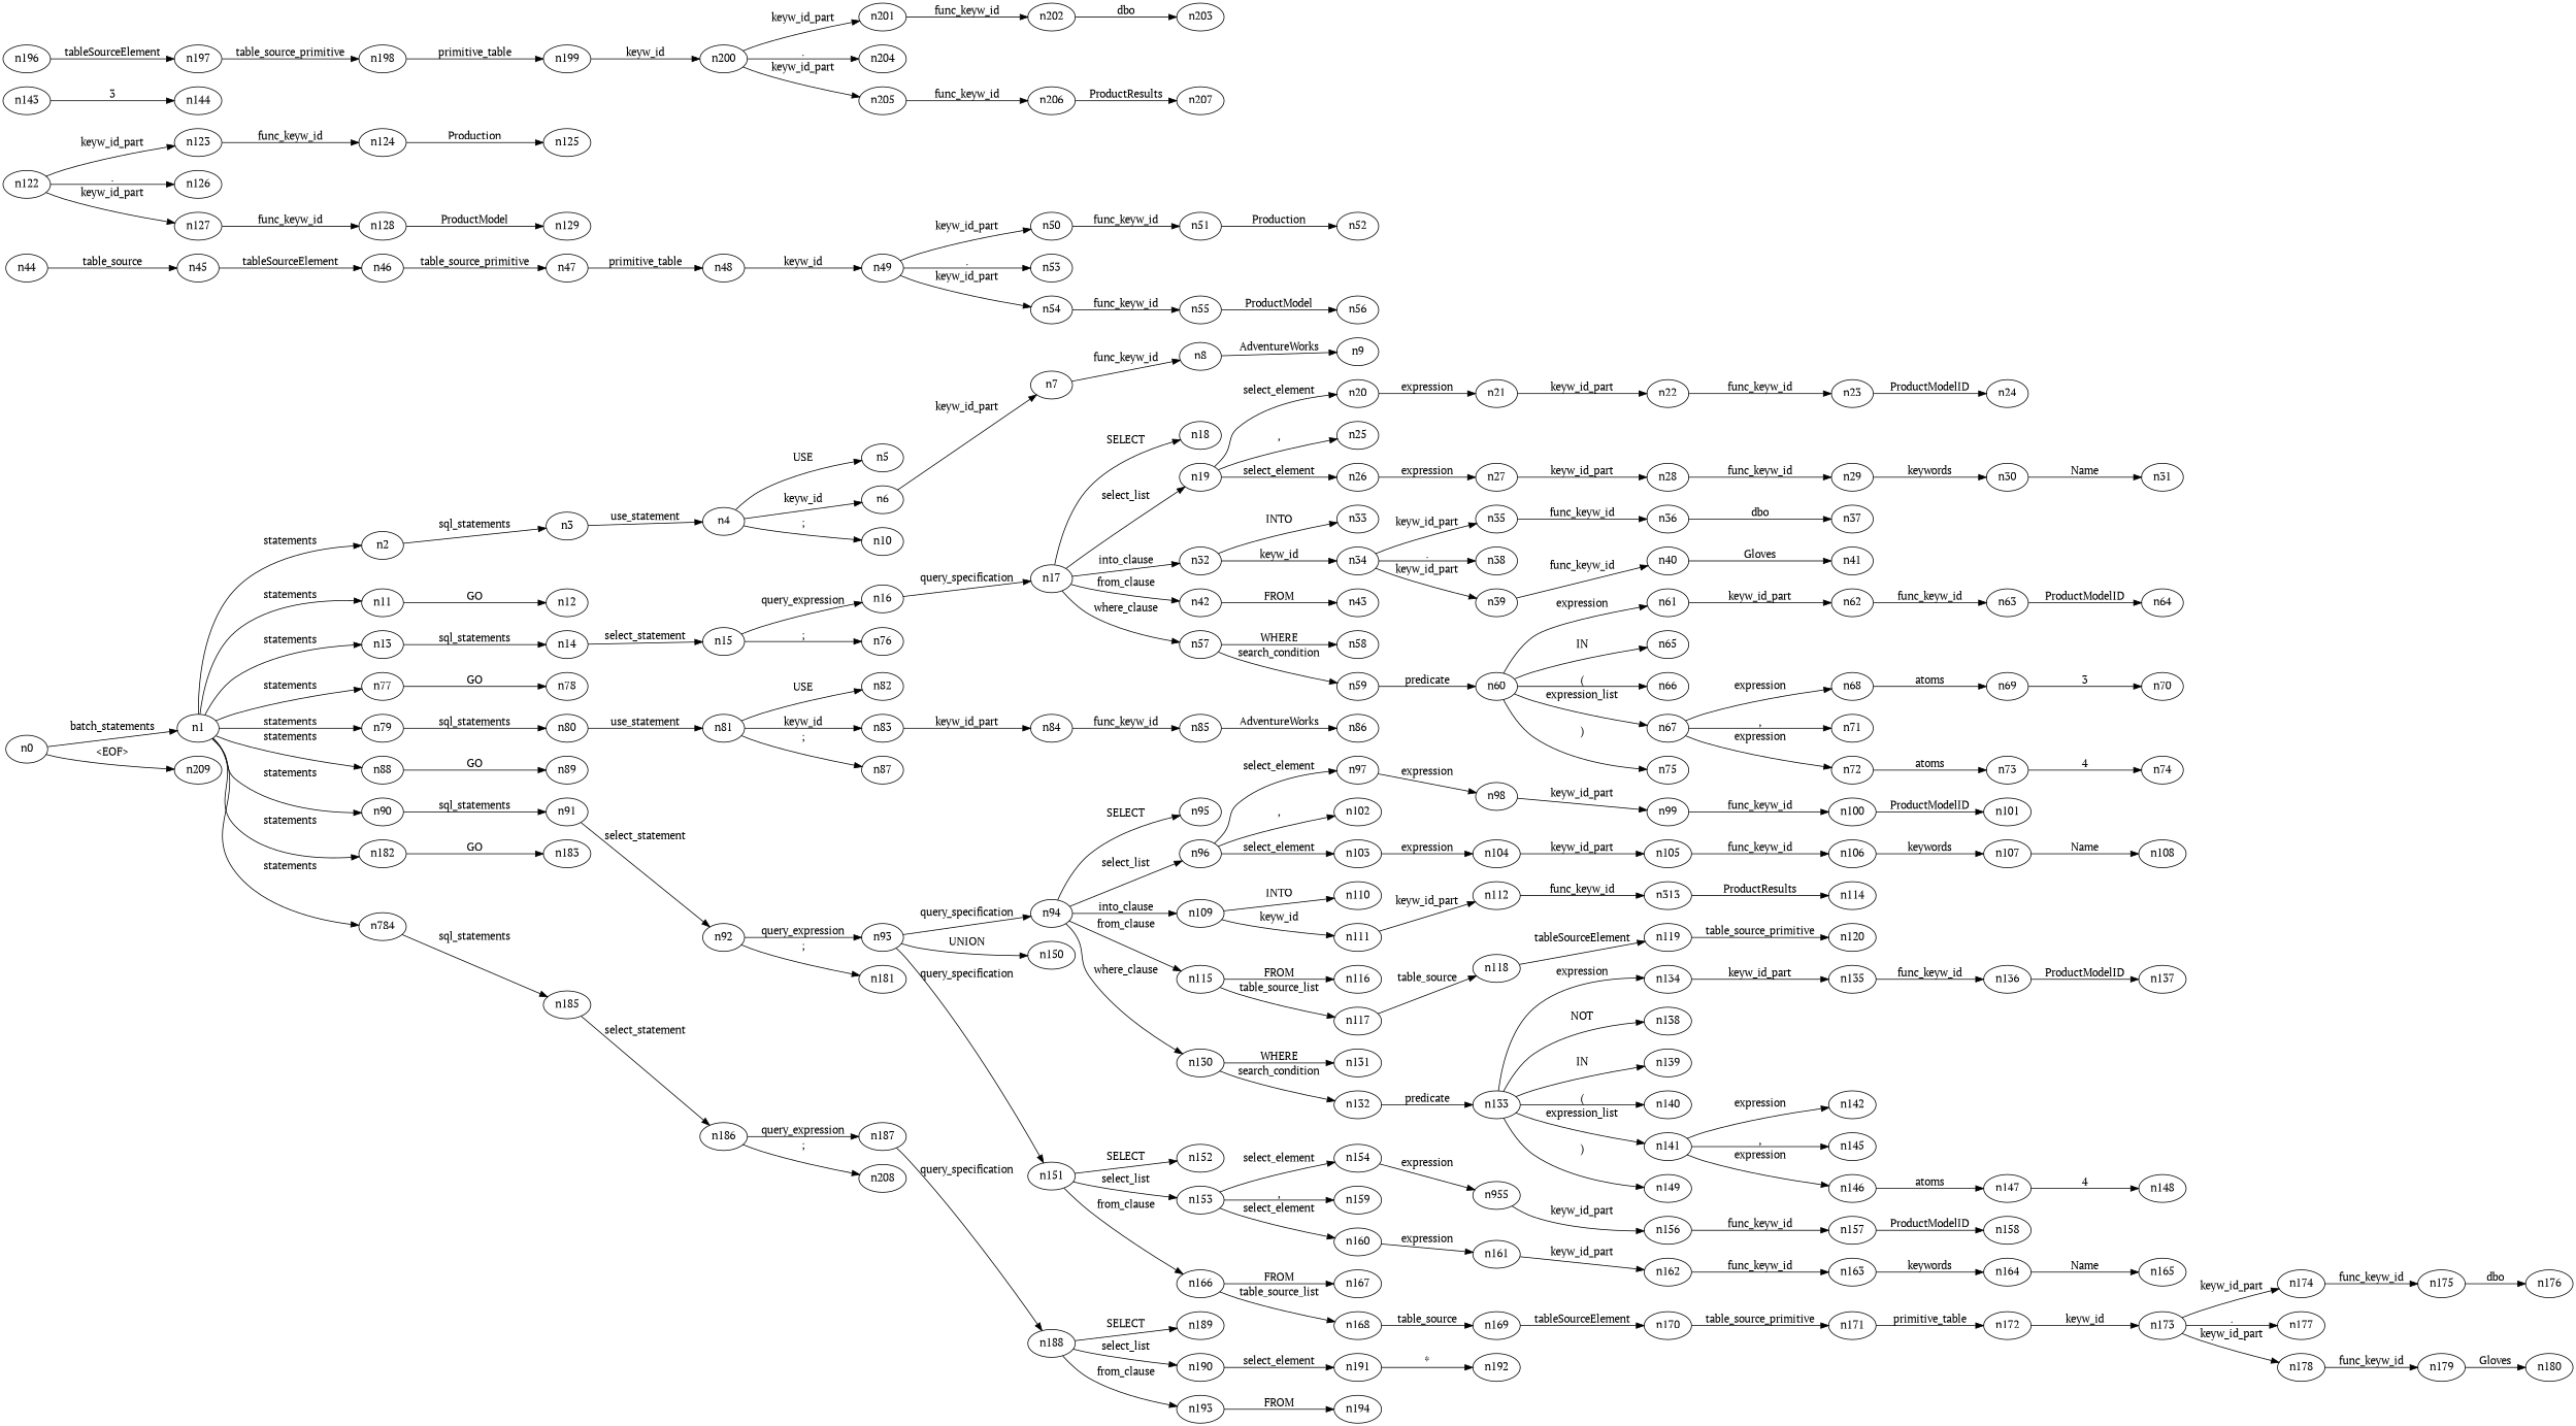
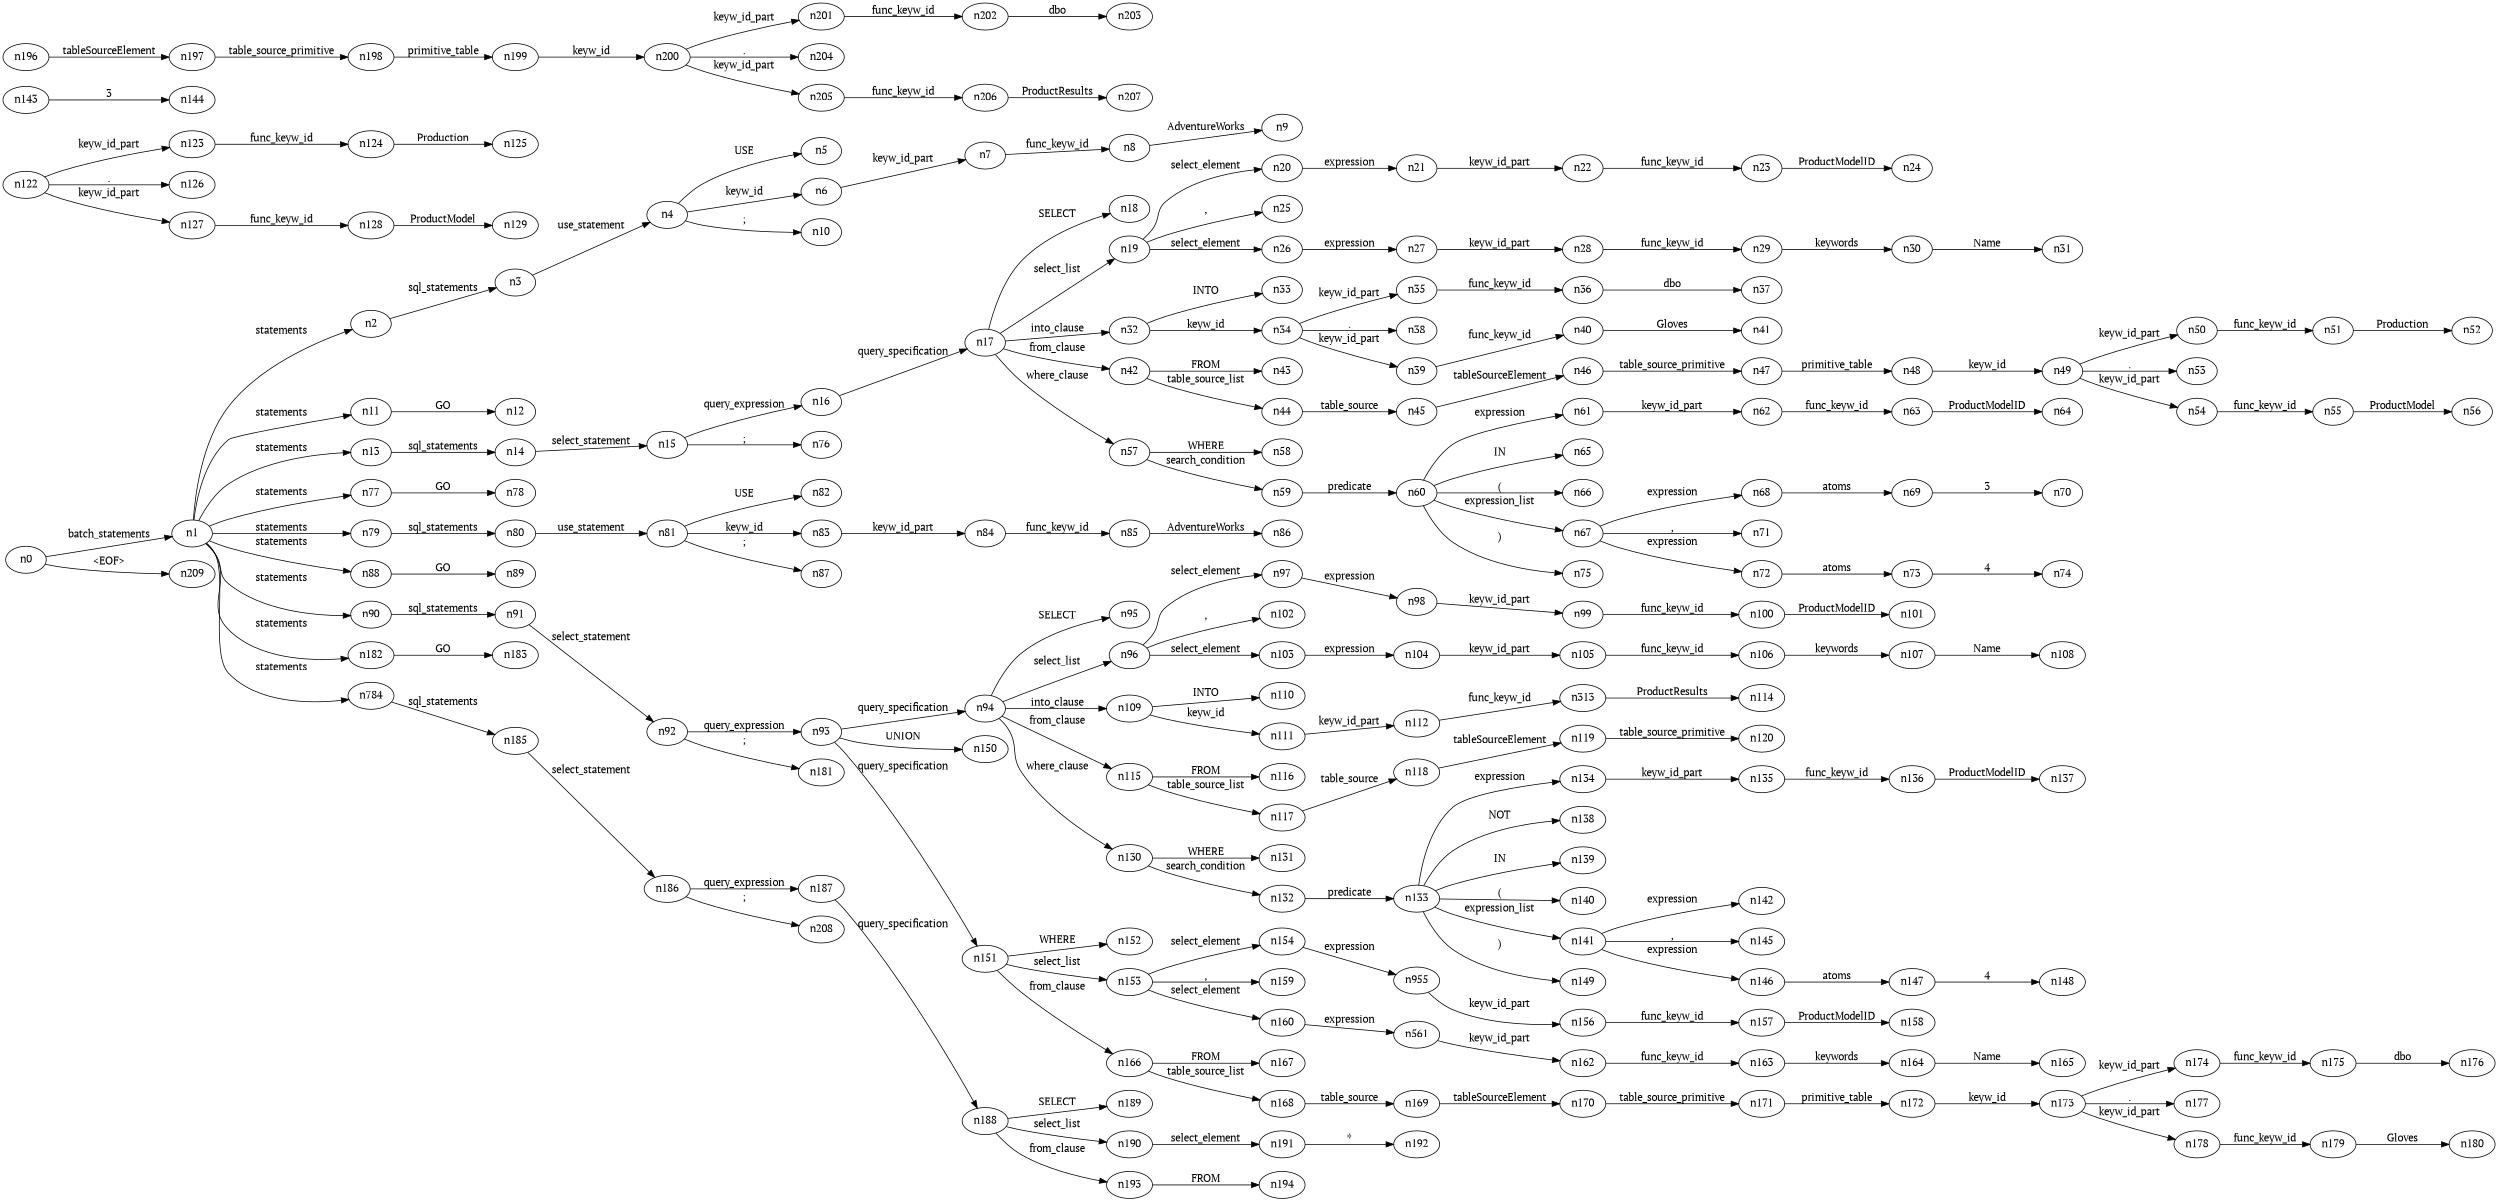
  digraph {
    fontname="PT Serif"
    rankdir=LR
    node [fontname="PT Serif"]
    edge [fontname="PT Serif"]
    n0
    n1
    n209
    n2
    n11
    n13
    n77
    n79
    n88
    n90
    n182
    n184 [label=n784]
    n3
    n12
    n14
    n78
    n80
    n89
    n91
    n183
    n185
    n4
    n5
    n6
    n10
    n7
    n8
    n9
    n15
    n16
    n76
    n17
    n18
    n19
    n32
    n42
    n57
    n20
    n25
    n26
    n33
    n34
    n43
    n44
    n58
    n59
    n21
    n27
    n22
    n23
    n24
    n28
    n29
    n30
    n31
    n35
    n38
    n39
    n36
    n40
    n37
    n41
    n45
    n46
    n47
    n48
    n49
    n50
    n53
    n54
    n51
    n55
    n52
    n56
    n60
    n61
    n65
    n66
    n67
    n75
    n62
    n68
    n71
    n72
    n63
    n64
    n69
    n73
    n70
    n74
    n81
    n82
    n83
    n87
    n84
    n85
    n86
    n92
    n93
    n181
    n94
    n150
    n151
    n95
    n96
    n109
    n115
    n130
    n152
    n153
    n166
    n97
    n102
    n103
    n110
    n111
    n116
    n117
    n131
    n132
    n98
    n104
    n99
    n100
    n101
    n105
    n106
    n107
    n108
    n112
    n113 [label=n313]
    n114
    n118
    n119
    n120
    n122
    n123
    n126
    n127
    n124
    n128
    n125
    n129
    n133
    n134
    n138
    n139
    n140
    n141
    n149
    n135
    n142
    n145
    n146
    n136
    n137
    n147
    n143
    n144
    n148
    n154
    n159
    n160
    n167
    n168
    n155 [label=n955]
-   n161
+   n161 [label=n561]
    n156
    n157
    n158
    n162
    n163
    n164
    n165
    n169
    n170
    n171
    n172
    n173
    n174
    n177
    n178
    n175
    n179
    n176
    n180
    n186
    n187
    n208
    n188
    n189
    n190
    n193
    n191
    n194
    n192
    n196
    n197
    n198
    n199
    n200
    n201
    n204
    n205
    n202
    n206
    n203
    n207
    n0 -> n1 [label=batch_statements]
    n0 -> n209 [label="<EOF>"]
    n1 -> n2 [label=statements]
    n1 -> n11 [label=statements]
    n1 -> n13 [label=statements]
    n1 -> n77 [label=statements]
    n1 -> n79 [label=statements]
    n1 -> n88 [label=statements]
    n1 -> n90 [label=statements]
    n1 -> n182 [label=statements]
    n1 -> n184 [label=statements]
    n2 -> n3 [label=sql_statements]
    n11 -> n12 [label=GO]
    n13 -> n14 [label=sql_statements]
    n77 -> n78 [label=GO]
    n79 -> n80 [label=sql_statements]
    n88 -> n89 [label=GO]
    n90 -> n91 [label=sql_statements]
    n182 -> n183 [label=GO]
    n184 -> n185 [label=sql_statements]
    n3 -> n4 [label=use_statement]
    n14 -> n15 [label=select_statement]
    n80 -> n81 [label=use_statement]
    n91 -> n92 [label=select_statement]
    n185 -> n186 [label=select_statement]
    n4 -> n5 [label=USE]
    n4 -> n6 [label=keyw_id]
    n4 -> n10 [label=";"]
    n6 -> n7 [label=keyw_id_part]
    n7 -> n8 [label=func_keyw_id]
    n8 -> n9 [label=AdventureWorks]
    n15 -> n16 [label=query_expression]
    n15 -> n76 [label=";"]
    n16 -> n17 [label=query_specification]
    n17 -> n18 [label=SELECT]
    n17 -> n19 [label=select_list]
    n17 -> n32 [label=into_clause]
    n17 -> n42 [label=from_clause]
    n17 -> n57 [label=where_clause]
    n19 -> n20 [label=select_element]
    n19 -> n25 [label=","]
    n19 -> n26 [label=select_element]
    n32 -> n33 [label=INTO]
    n32 -> n34 [label=keyw_id]
    n42 -> n43 [label=FROM]
+   n42 -> n44 [label=table_source_list]
    n57 -> n58 [label=WHERE]
    n57 -> n59 [label=search_condition]
    n20 -> n21 [label=expression]
    n26 -> n27 [label=expression]
    n34 -> n35 [label=keyw_id_part]
    n34 -> n38 [label="."]
    n34 -> n39 [label=keyw_id_part]
    n44 -> n45 [label=table_source]
    n59 -> n60 [label=predicate]
    n21 -> n22 [label=keyw_id_part]
    n27 -> n28 [label=keyw_id_part]
    n22 -> n23 [label=func_keyw_id]
    n23 -> n24 [label=ProductModelID]
    n28 -> n29 [label=func_keyw_id]
    n29 -> n30 [label=keywords]
    n30 -> n31 [label=Name]
    n35 -> n36 [label=func_keyw_id]
    n39 -> n40 [label=func_keyw_id]
    n36 -> n37 [label=dbo]
    n40 -> n41 [label=Gloves]
    n45 -> n46 [label=tableSourceElement]
    n46 -> n47 [label=table_source_primitive]
    n47 -> n48 [label=primitive_table]
    n48 -> n49 [label=keyw_id]
    n49 -> n50 [label=keyw_id_part]
    n49 -> n53 [label="."]
    n49 -> n54 [label=keyw_id_part]
    n50 -> n51 [label=func_keyw_id]
    n54 -> n55 [label=func_keyw_id]
    n51 -> n52 [label=Production]
    n55 -> n56 [label=ProductModel]
    n60 -> n61 [label=expression]
    n60 -> n65 [label=IN]
    n60 -> n66 [label="("]
    n60 -> n67 [label=expression_list]
    n60 -> n75 [label=")"]
    n61 -> n62 [label=keyw_id_part]
    n67 -> n68 [label=expression]
    n67 -> n71 [label=","]
    n67 -> n72 [label=expression]
    n62 -> n63 [label=func_keyw_id]
    n68 -> n69 [label=atoms]
    n72 -> n73 [label=atoms]
    n63 -> n64 [label=ProductModelID]
    n69 -> n70 [label=3]
    n73 -> n74 [label=4]
    n81 -> n82 [label=USE]
    n81 -> n83 [label=keyw_id]
    n81 -> n87 [label=";"]
    n83 -> n84 [label=keyw_id_part]
    n84 -> n85 [label=func_keyw_id]
    n85 -> n86 [label=AdventureWorks]
    n92 -> n93 [label=query_expression]
    n92 -> n181 [label=";"]
    n93 -> n94 [label=query_specification]
    n93 -> n150 [label=UNION]
    n93 -> n151 [label=query_specification]
    n94 -> n95 [label=SELECT]
    n94 -> n96 [label=select_list]
    n94 -> n109 [label=into_clause]
    n94 -> n115 [label=from_clause]
    n94 -> n130 [label=where_clause]
-   n151 -> n152 [label=SELECT]
+   n151 -> n152 [label=WHERE]
    n151 -> n153 [label=select_list]
    n151 -> n166 [label=from_clause]
    n96 -> n97 [label=select_element]
    n96 -> n102 [label=","]
    n96 -> n103 [label=select_element]
    n109 -> n110 [label=INTO]
    n109 -> n111 [label=keyw_id]
    n115 -> n116 [label=FROM]
    n115 -> n117 [label=table_source_list]
    n130 -> n131 [label=WHERE]
    n130 -> n132 [label=search_condition]
    n153 -> n154 [label=select_element]
    n153 -> n159 [label=","]
    n153 -> n160 [label=select_element]
    n166 -> n167 [label=FROM]
    n166 -> n168 [label=table_source_list]
    n97 -> n98 [label=expression]
    n103 -> n104 [label=expression]
    n111 -> n112 [label=keyw_id_part]
    n117 -> n118 [label=table_source]
    n132 -> n133 [label=predicate]
    n98 -> n99 [label=keyw_id_part]
    n104 -> n105 [label=keyw_id_part]
    n99 -> n100 [label=func_keyw_id]
    n100 -> n101 [label=ProductModelID]
    n105 -> n106 [label=func_keyw_id]
    n106 -> n107 [label=keywords]
    n107 -> n108 [label=Name]
    n112 -> n113 [label=func_keyw_id]
    n113 -> n114 [label=ProductResults]
    n118 -> n119 [label=tableSourceElement]
    n119 -> n120 [label=table_source_primitive]
    n122 -> n123 [label=keyw_id_part]
    n122 -> n126 [label="."]
    n122 -> n127 [label=keyw_id_part]
    n123 -> n124 [label=func_keyw_id]
    n127 -> n128 [label=func_keyw_id]
    n124 -> n125 [label=Production]
    n128 -> n129 [label=ProductModel]
    n133 -> n134 [label=expression]
    n133 -> n138 [label=NOT]
    n133 -> n139 [label=IN]
    n133 -> n140 [label="("]
    n133 -> n141 [label=expression_list]
    n133 -> n149 [label=")"]
    n134 -> n135 [label=keyw_id_part]
    n141 -> n142 [label=expression]
    n141 -> n145 [label=","]
    n141 -> n146 [label=expression]
    n135 -> n136 [label=func_keyw_id]
    n146 -> n147 [label=atoms]
    n136 -> n137 [label=ProductModelID]
    n147 -> n148 [label=4]
    n143 -> n144 [label=3]
    n154 -> n155 [label=expression]
    n160 -> n161 [label=expression]
    n168 -> n169 [label=table_source]
    n155 -> n156 [label=keyw_id_part]
    n161 -> n162 [label=keyw_id_part]
    n156 -> n157 [label=func_keyw_id]
    n157 -> n158 [label=ProductModelID]
    n162 -> n163 [label=func_keyw_id]
    n163 -> n164 [label=keywords]
    n164 -> n165 [label=Name]
    n169 -> n170 [label=tableSourceElement]
    n170 -> n171 [label=table_source_primitive]
    n171 -> n172 [label=primitive_table]
    n172 -> n173 [label=keyw_id]
    n173 -> n174 [label=keyw_id_part]
    n173 -> n177 [label="."]
    n173 -> n178 [label=keyw_id_part]
    n174 -> n175 [label=func_keyw_id]
    n178 -> n179 [label=func_keyw_id]
    n175 -> n176 [label=dbo]
    n179 -> n180 [label=Gloves]
    n186 -> n187 [label=query_expression]
    n186 -> n208 [label=";"]
    n187 -> n188 [label=query_specification]
    n188 -> n189 [label=SELECT]
    n188 -> n190 [label=select_list]
    n188 -> n193 [label=from_clause]
    n190 -> n191 [label=select_element]
    n193 -> n194 [label=FROM]
    n191 -> n192 [label="*"]
    n196 -> n197 [label=tableSourceElement]
    n197 -> n198 [label=table_source_primitive]
    n198 -> n199 [label=primitive_table]
    n199 -> n200 [label=keyw_id]
    n200 -> n201 [label=keyw_id_part]
    n200 -> n204 [label="."]
    n200 -> n205 [label=keyw_id_part]
    n201 -> n202 [label=func_keyw_id]
    n205 -> n206 [label=func_keyw_id]
    n202 -> n203 [label=dbo]
    n206 -> n207 [label=ProductResults]
  }
